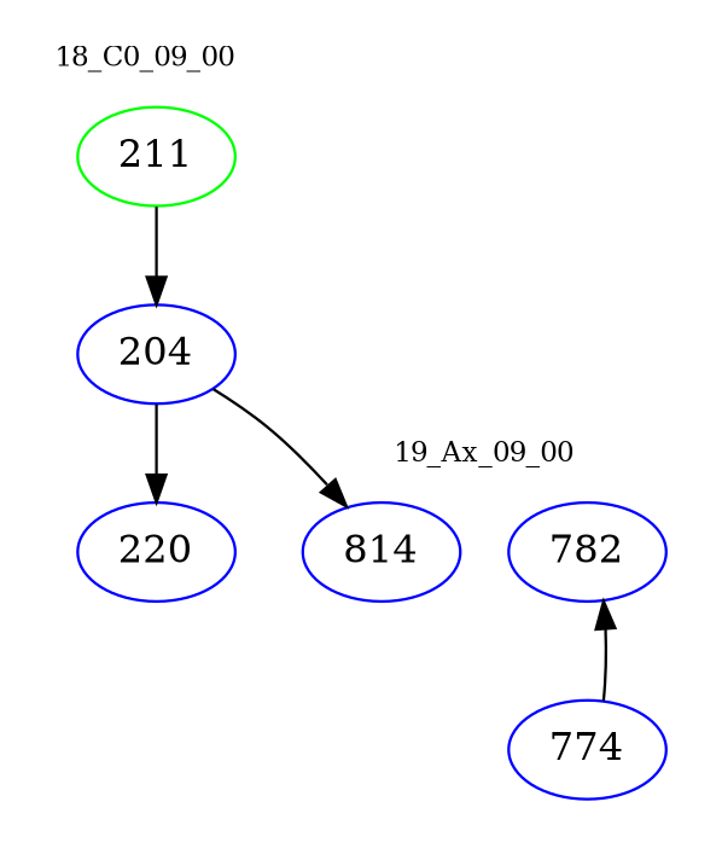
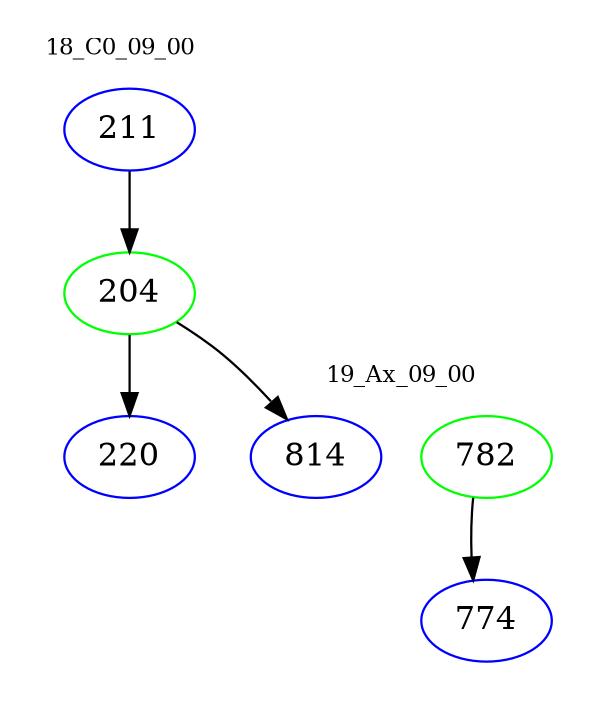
  digraph {
    node [color=blue]
    edge [color=black]
-   n1 [label=782]
+   n1 [color=green label=782]
    n2 [label=774]
    n3 [label=814]
-   n4 [color=green label=211]
-   n5 [label=204]
+   n4 [label=211]
+   n5 [color=green label=204]
    n6 [label=220]
    subgraph cluster_1 {
      color=white
      fontsize=10
      label="19_Ax_09_00"
      n1
      n2
      n3
    }
    subgraph cluster_2 {
      color=white
      fontsize=10
      label="18_C0_09_00"
      n4
      n5
      n6
    }
-   n2 -> n1
+   n1 -> n2
    n4 -> n5
    n5 -> n3
    n5 -> n6
  }
